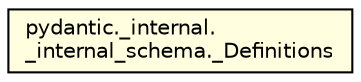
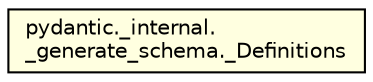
  digraph {
    rankdir=LR
-   n1 [color=black fillcolor=lightyellow fontname=Helvetica fontsize=10 height=0.2 label="pydantic._internal.\l_internal_schema._Definitions" shape=record style=filled width=0.4]
+   n1 [color=black fillcolor=lightyellow fontname=Helvetica fontsize=10 height=0.2 label="pydantic._internal.\l_generate_schema._Definitions" shape=record style=filled width=0.4]
  }
